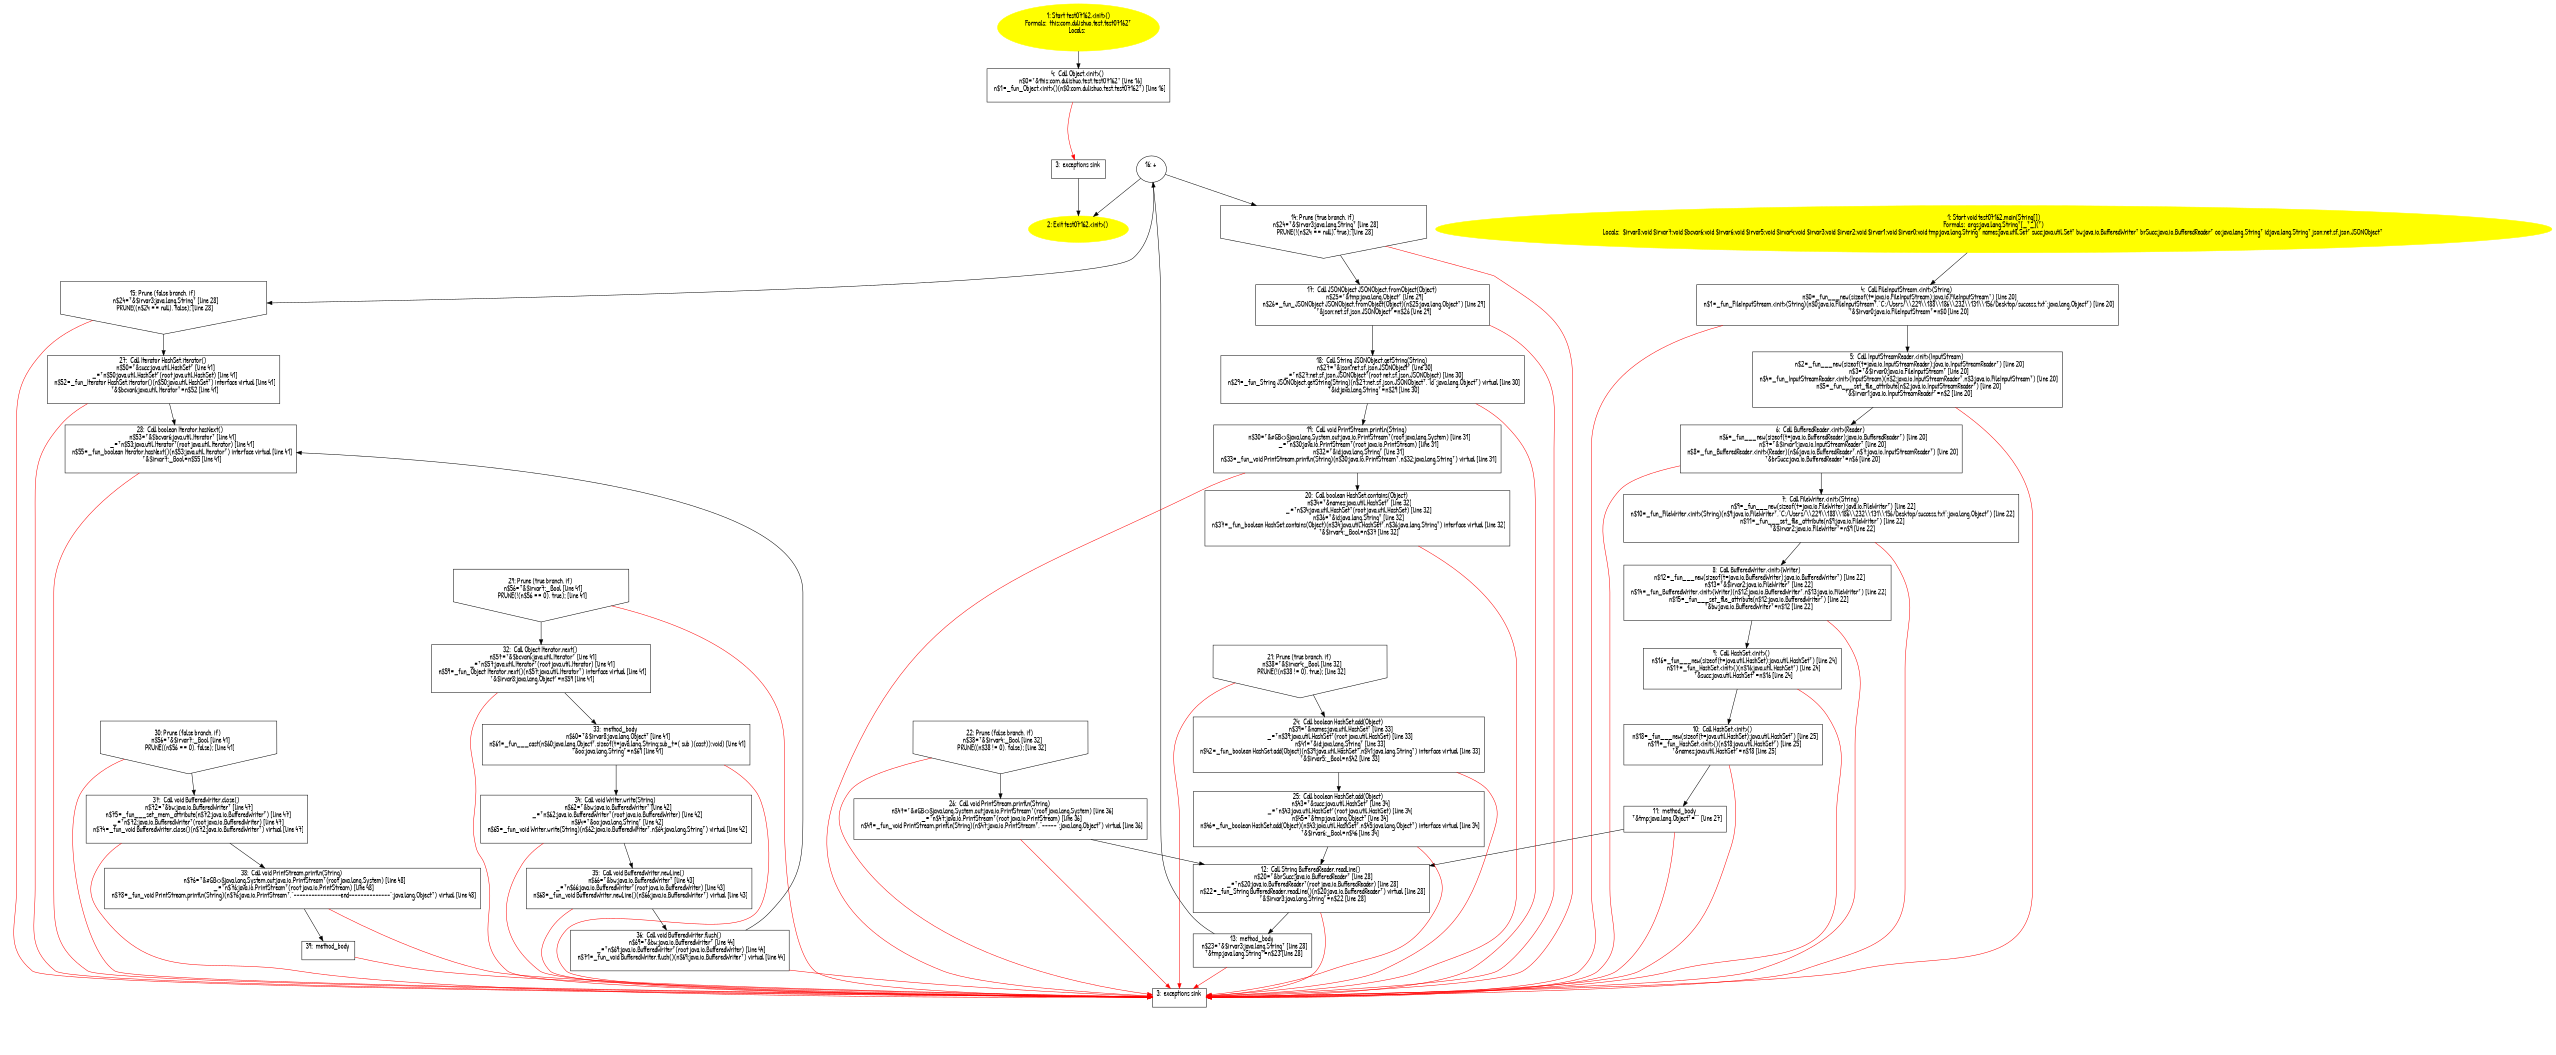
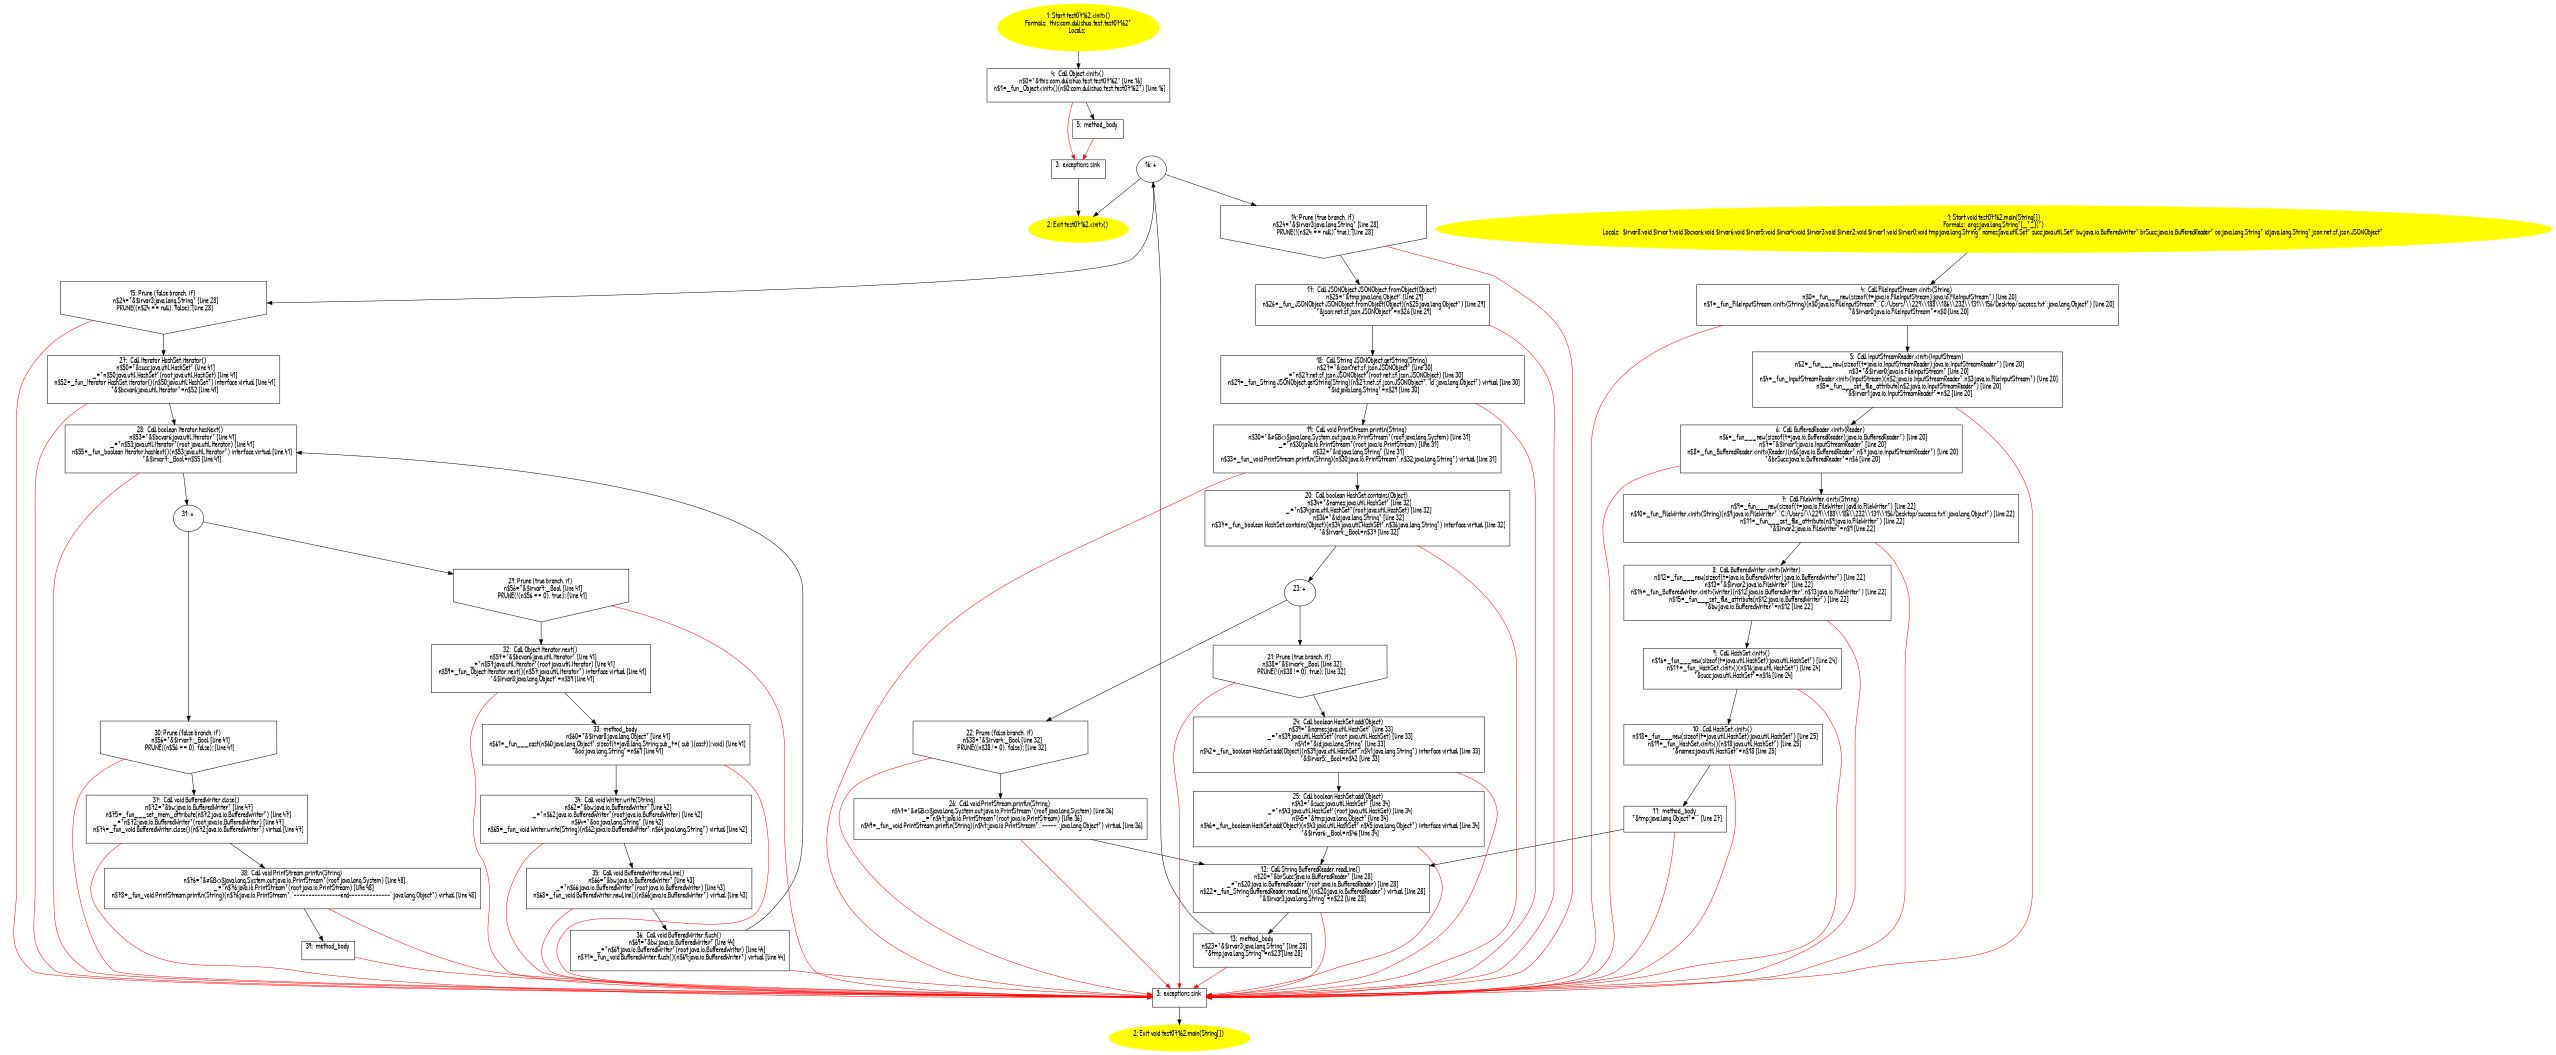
  digraph {
    fontname="Patrick Hand"
    node [fontname="Patrick Hand" shape=box]
    edge [fontname="Patrick Hand"]
    n1 [color=yellow label="1: Start test07162.<init>()\nFormals:  this:com.dulishuo.test.test07162*\nLocals:  \n  " style=filled shape=""]
    n2 [label="4:  Call Object.<init>() \n   n$0=*&this:com.dulishuo.test.test07162* [line 16]\n  n$1=_fun_Object.<init>()(n$0:com.dulishuo.test.test07162*) [line 16]\n "]
    n3 [label="3:  exceptions sink \n  "]
+   n4 [label="5:  method_body \n  "]
    n5 [color=yellow label="2: Exit test07162.<init>() \n  " style=filled shape=""]
    n6 [color=yellow label="1: Start void test07162.main(String[])\nFormals:  args:java.lang.String*[_*_](*)\nLocals:  $irvar8:void $irvar7:void $bcvar6:void $irvar6:void $irvar5:void $irvar4:void $irvar3:void $irvar2:void $irvar1:void $irvar0:void tmp:java.lang.String* names:java.util.Set* succ:java.util.Set* bw:java.io.BufferedWriter* brSucc:java.io.BufferedReader* oo:java.lang.String* id:java.lang.String* json:net.sf.json.JSONObject* \n  " style=filled shape=""]
    n7 [label="4:  Call FileInputStream.<init>(String) \n   n$0=_fun___new(sizeof(t=java.io.FileInputStream):java.io.FileInputStream*) [line 20]\n  n$1=_fun_FileInputStream.<init>(String)(n$0:java.io.FileInputStream*,\"C:/Users/\\\\229\\\\188\\\\186\\\\232\\\\131\\\\156/Desktop/success.txt\":java.lang.Object*) [line 20]\n  *&$irvar0:java.io.FileInputStream*=n$0 [line 20]\n "]
    n8 [label="3:  exceptions sink \n  "]
    n9 [label="5:  Call InputStreamReader.<init>(InputStream) \n   n$2=_fun___new(sizeof(t=java.io.InputStreamReader):java.io.InputStreamReader*) [line 20]\n  n$3=*&$irvar0:java.io.FileInputStream* [line 20]\n  n$4=_fun_InputStreamReader.<init>(InputStream)(n$2:java.io.InputStreamReader*,n$3:java.io.FileInputStream*) [line 20]\n  n$5=_fun___set_file_attribute(n$2:java.io.InputStreamReader*) [line 20]\n  *&$irvar1:java.io.InputStreamReader*=n$2 [line 20]\n "]
+   n10 [color=yellow label="2: Exit void test07162.main(String[]) \n  " style=filled shape=""]
    n11 [label="6:  Call BufferedReader.<init>(Reader) \n   n$6=_fun___new(sizeof(t=java.io.BufferedReader):java.io.BufferedReader*) [line 20]\n  n$7=*&$irvar1:java.io.InputStreamReader* [line 20]\n  n$8=_fun_BufferedReader.<init>(Reader)(n$6:java.io.BufferedReader*,n$7:java.io.InputStreamReader*) [line 20]\n  *&brSucc:java.io.BufferedReader*=n$6 [line 20]\n "]
    n12 [label="7:  Call FileWriter.<init>(String) \n   n$9=_fun___new(sizeof(t=java.io.FileWriter):java.io.FileWriter*) [line 22]\n  n$10=_fun_FileWriter.<init>(String)(n$9:java.io.FileWriter*,\"C:/Users/\\\\229\\\\188\\\\186\\\\232\\\\131\\\\156/Desktop/success.txt\":java.lang.Object*) [line 22]\n  n$11=_fun___set_file_attribute(n$9:java.io.FileWriter*) [line 22]\n  *&$irvar2:java.io.FileWriter*=n$9 [line 22]\n "]
    n13 [label="8:  Call BufferedWriter.<init>(Writer) \n   n$12=_fun___new(sizeof(t=java.io.BufferedWriter):java.io.BufferedWriter*) [line 22]\n  n$13=*&$irvar2:java.io.FileWriter* [line 22]\n  n$14=_fun_BufferedWriter.<init>(Writer)(n$12:java.io.BufferedWriter*,n$13:java.io.FileWriter*) [line 22]\n  n$15=_fun___set_file_attribute(n$12:java.io.BufferedWriter*) [line 22]\n  *&bw:java.io.BufferedWriter*=n$12 [line 22]\n "]
    n14 [label="9:  Call HashSet.<init>() \n   n$16=_fun___new(sizeof(t=java.util.HashSet):java.util.HashSet*) [line 24]\n  n$17=_fun_HashSet.<init>()(n$16:java.util.HashSet*) [line 24]\n  *&succ:java.util.HashSet*=n$16 [line 24]\n "]
    n15 [label="10:  Call HashSet.<init>() \n   n$18=_fun___new(sizeof(t=java.util.HashSet):java.util.HashSet*) [line 25]\n  n$19=_fun_HashSet.<init>()(n$18:java.util.HashSet*) [line 25]\n  *&names:java.util.HashSet*=n$18 [line 25]\n "]
    n16 [label="11:  method_body \n   *&tmp:java.lang.Object*=\"\" [line 27]\n "]
    n17 [label="12:  Call String BufferedReader.readLine() \n   n$20=*&brSucc:java.io.BufferedReader* [line 28]\n  _=*n$20:java.io.BufferedReader*(root java.io.BufferedReader) [line 28]\n  n$22=_fun_String BufferedReader.readLine()(n$20:java.io.BufferedReader*) virtual [line 28]\n  *&$irvar3:java.lang.String*=n$22 [line 28]\n "]
    n18 [label="13:  method_body \n   n$23=*&$irvar3:java.lang.String* [line 28]\n  *&tmp:java.lang.String*=n$23 [line 28]\n "]
    n19 [label="16: + \n  " shape=""]
    n20 [label="14: Prune (true branch, if) \n   n$24=*&$irvar3:java.lang.String* [line 28]\n  PRUNE(!(n$24 == null), true); [line 28]\n " shape=invhouse]
    n21 [label="15: Prune (false branch, if) \n   n$24=*&$irvar3:java.lang.String* [line 28]\n  PRUNE((n$24 == null), false); [line 28]\n " shape=invhouse]
    n22 [label="17:  Call JSONObject JSONObject.fromObject(Object) \n   n$25=*&tmp:java.lang.Object* [line 29]\n  n$26=_fun_JSONObject JSONObject.fromObject(Object)(n$25:java.lang.Object*) [line 29]\n  *&json:net.sf.json.JSONObject*=n$26 [line 29]\n "]
    n23 [label="27:  Call Iterator HashSet.iterator() \n   n$50=*&succ:java.util.HashSet* [line 41]\n  _=*n$50:java.util.HashSet*(root java.util.HashSet) [line 41]\n  n$52=_fun_Iterator HashSet.iterator()(n$50:java.util.HashSet*) interface virtual [line 41]\n  *&$bcvar6:java.util.Iterator*=n$52 [line 41]\n "]
    n24 [label="18:  Call String JSONObject.getString(String) \n   n$27=*&json:net.sf.json.JSONObject* [line 30]\n  _=*n$27:net.sf.json.JSONObject*(root net.sf.json.JSONObject) [line 30]\n  n$29=_fun_String JSONObject.getString(String)(n$27:net.sf.json.JSONObject*,\"id\":java.lang.Object*) virtual [line 30]\n  *&id:java.lang.String*=n$29 [line 30]\n "]
    n25 [label="19:  Call void PrintStream.println(String) \n   n$30=*&#GB<>$java.lang.System.out:java.io.PrintStream*(root java.lang.System) [line 31]\n  _=*n$30:java.io.PrintStream*(root java.io.PrintStream) [line 31]\n  n$32=*&id:java.lang.String* [line 31]\n  n$33=_fun_void PrintStream.println(String)(n$30:java.io.PrintStream*,n$32:java.lang.String*) virtual [line 31]\n "]
    n26 [label="28:  Call boolean Iterator.hasNext() \n   n$53=*&$bcvar6:java.util.Iterator* [line 41]\n  _=*n$53:java.util.Iterator*(root java.util.Iterator) [line 41]\n  n$55=_fun_boolean Iterator.hasNext()(n$53:java.util.Iterator*) interface virtual [line 41]\n  *&$irvar7:_Bool=n$55 [line 41]\n "]
+   n27 [label="31: + \n  " shape=""]
    n28 [label="20:  Call boolean HashSet.contains(Object) \n   n$34=*&names:java.util.HashSet* [line 32]\n  _=*n$34:java.util.HashSet*(root java.util.HashSet) [line 32]\n  n$36=*&id:java.lang.String* [line 32]\n  n$37=_fun_boolean HashSet.contains(Object)(n$34:java.util.HashSet*,n$36:java.lang.String*) interface virtual [line 32]\n  *&$irvar4:_Bool=n$37 [line 32]\n "]
+   n29 [label="23: + \n  " shape=""]
    n30 [label="21: Prune (true branch, if) \n   n$38=*&$irvar4:_Bool [line 32]\n  PRUNE(!(n$38 != 0), true); [line 32]\n " shape=invhouse]
    n31 [label="22: Prune (false branch, if) \n   n$38=*&$irvar4:_Bool [line 32]\n  PRUNE((n$38 != 0), false); [line 32]\n " shape=invhouse]
    n32 [label="24:  Call boolean HashSet.add(Object) \n   n$39=*&names:java.util.HashSet* [line 33]\n  _=*n$39:java.util.HashSet*(root java.util.HashSet) [line 33]\n  n$41=*&id:java.lang.String* [line 33]\n  n$42=_fun_boolean HashSet.add(Object)(n$39:java.util.HashSet*,n$41:java.lang.String*) interface virtual [line 33]\n  *&$irvar5:_Bool=n$42 [line 33]\n "]
    n33 [label="26:  Call void PrintStream.println(String) \n   n$47=*&#GB<>$java.lang.System.out:java.io.PrintStream*(root java.lang.System) [line 36]\n  _=*n$47:java.io.PrintStream*(root java.io.PrintStream) [line 36]\n  n$49=_fun_void PrintStream.println(String)(n$47:java.io.PrintStream*,\"-----\":java.lang.Object*) virtual [line 36]\n "]
    n34 [label="25:  Call boolean HashSet.add(Object) \n   n$43=*&succ:java.util.HashSet* [line 34]\n  _=*n$43:java.util.HashSet*(root java.util.HashSet) [line 34]\n  n$45=*&tmp:java.lang.Object* [line 34]\n  n$46=_fun_boolean HashSet.add(Object)(n$43:java.util.HashSet*,n$45:java.lang.Object*) interface virtual [line 34]\n  *&$irvar6:_Bool=n$46 [line 34]\n "]
    n35 [label="29: Prune (true branch, if) \n   n$56=*&$irvar7:_Bool [line 41]\n  PRUNE(!(n$56 == 0), true); [line 41]\n " shape=invhouse]
    n36 [label="30: Prune (false branch, if) \n   n$56=*&$irvar7:_Bool [line 41]\n  PRUNE((n$56 == 0), false); [line 41]\n " shape=invhouse]
    n37 [label="32:  Call Object Iterator.next() \n   n$57=*&$bcvar6:java.util.Iterator* [line 41]\n  _=*n$57:java.util.Iterator*(root java.util.Iterator) [line 41]\n  n$59=_fun_Object Iterator.next()(n$57:java.util.Iterator*) interface virtual [line 41]\n  *&$irvar8:java.lang.Object*=n$59 [line 41]\n "]
    n38 [label="37:  Call void BufferedWriter.close() \n   n$72=*&bw:java.io.BufferedWriter* [line 47]\n  n$75=_fun___set_mem_attribute(n$72:java.io.BufferedWriter*) [line 47]\n  _=*n$72:java.io.BufferedWriter*(root java.io.BufferedWriter) [line 47]\n  n$74=_fun_void BufferedWriter.close()(n$72:java.io.BufferedWriter*) virtual [line 47]\n "]
    n39 [label="33:  method_body \n   n$60=*&$irvar8:java.lang.Object* [line 41]\n  n$61=_fun___cast(n$60:java.lang.Object*,sizeof(t=java.lang.String;sub_t=( sub )(cast)):void) [line 41]\n  *&oo:java.lang.String*=n$61 [line 41]\n "]
    n40 [label="34:  Call void Writer.write(String) \n   n$62=*&bw:java.io.BufferedWriter* [line 42]\n  _=*n$62:java.io.BufferedWriter*(root java.io.BufferedWriter) [line 42]\n  n$64=*&oo:java.lang.String* [line 42]\n  n$65=_fun_void Writer.write(String)(n$62:java.io.BufferedWriter*,n$64:java.lang.String*) virtual [line 42]\n "]
    n41 [label="38:  Call void PrintStream.println(String) \n   n$76=*&#GB<>$java.lang.System.out:java.io.PrintStream*(root java.lang.System) [line 48]\n  _=*n$76:java.io.PrintStream*(root java.io.PrintStream) [line 48]\n  n$78=_fun_void PrintStream.println(String)(n$76:java.io.PrintStream*,\"----------------end--------------\":java.lang.Object*) virtual [line 48]\n "]
    n42 [label="39:  method_body \n  "]
    n43 [label="35:  Call void BufferedWriter.newLine() \n   n$66=*&bw:java.io.BufferedWriter* [line 43]\n  _=*n$66:java.io.BufferedWriter*(root java.io.BufferedWriter) [line 43]\n  n$68=_fun_void BufferedWriter.newLine()(n$66:java.io.BufferedWriter*) virtual [line 43]\n "]
    n44 [label="36:  Call void BufferedWriter.flush() \n   n$69=*&bw:java.io.BufferedWriter* [line 44]\n  _=*n$69:java.io.BufferedWriter*(root java.io.BufferedWriter) [line 44]\n  n$71=_fun_void BufferedWriter.flush()(n$69:java.io.BufferedWriter*) virtual [line 44]\n "]
    n1 -> n2
    n2 -> n3 [color=red]
+   n2 -> n4
    n3 -> n5
+   n4 -> n3 [color=red]
    n6 -> n7
    n7 -> n8 [color=red]
    n7 -> n9
+   n8 -> n10
    n9 -> n8 [color=red]
    n9 -> n11
    n11 -> n8 [color=red]
    n11 -> n12
    n12 -> n8 [color=red]
    n12 -> n13
    n13 -> n8 [color=red]
    n13 -> n14
    n14 -> n8 [color=red]
    n14 -> n15
    n15 -> n8 [color=red]
    n15 -> n16
    n16 -> n8 [color=red]
    n16 -> n17
    n17 -> n8 [color=red]
    n17 -> n18
    n18 -> n8 [color=red]
    n18 -> n19
    n19 -> n5
    n19 -> n20
    n19 -> n21
    n20 -> n8 [color=red]
    n20 -> n22
    n21 -> n8 [color=red]
    n21 -> n23
    n22 -> n8 [color=red]
    n22 -> n24
    n23 -> n8 [color=red]
    n23 -> n26
    n24 -> n8 [color=red]
    n24 -> n25
    n25 -> n8 [color=red]
    n25 -> n28
    n26 -> n8 [color=red]
+   n26 -> n27
+   n27 -> n35
+   n27 -> n36
    n28 -> n8 [color=red]
+   n28 -> n29
+   n29 -> n30
+   n29 -> n31
    n30 -> n8 [color=red]
    n30 -> n32
    n31 -> n8 [color=red]
    n31 -> n33
    n32 -> n8 [color=red]
    n32 -> n34
    n33 -> n8 [color=red]
    n33 -> n17
    n34 -> n8 [color=red]
    n34 -> n17
    n35 -> n8 [color=red]
    n35 -> n37
    n36 -> n8 [color=red]
    n36 -> n38
    n37 -> n8 [color=red]
    n37 -> n39
    n38 -> n8 [color=red]
    n38 -> n41
    n39 -> n8 [color=red]
    n39 -> n40
    n40 -> n8 [color=red]
    n40 -> n43
    n41 -> n8 [color=red]
    n41 -> n42
    n42 -> n8 [color=red]
    n43 -> n8 [color=red]
    n43 -> n44
    n44 -> n8 [color=red]
    n44 -> n26
  }
